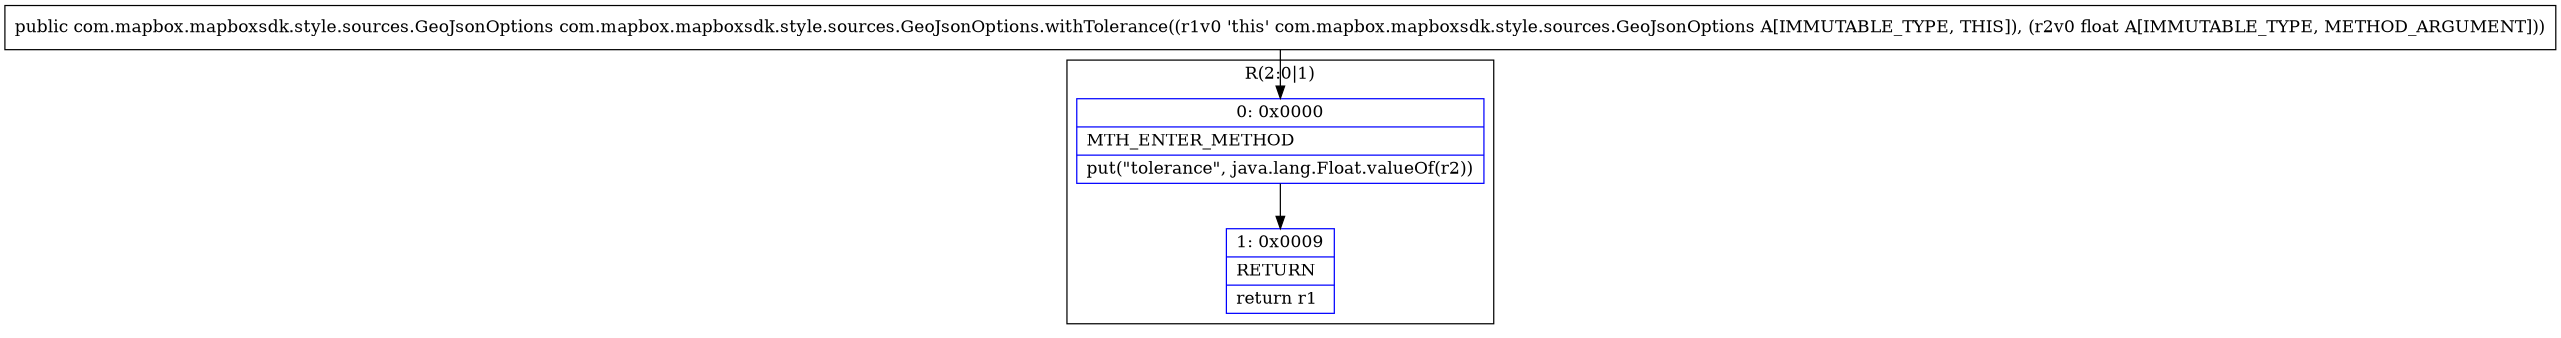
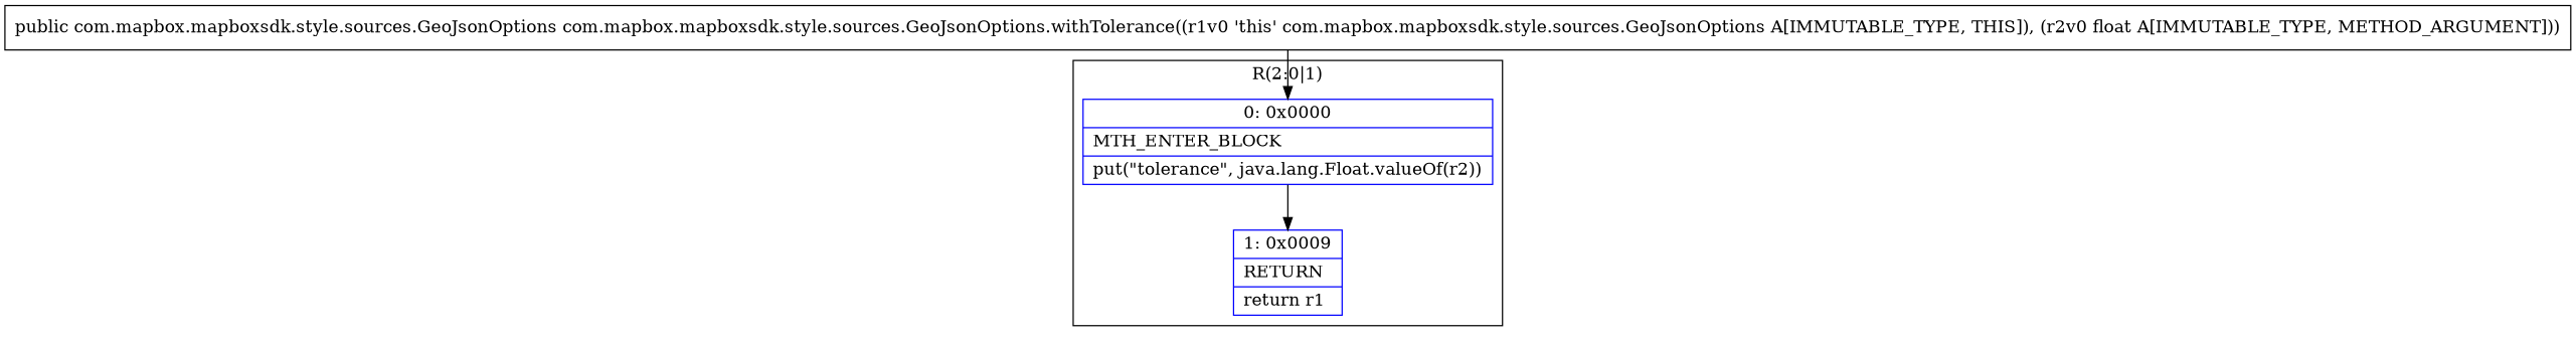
  digraph {
    node [color=blue shape=record]
-   n1 [label="{0\:\ 0x0000|MTH_ENTER_METHOD\l|put(\"tolerance\", java.lang.Float.valueOf(r2))\l}"]
+   n1 [label="{0\:\ 0x0000|MTH_ENTER_BLOCK\l|put(\"tolerance\", java.lang.Float.valueOf(r2))\l}"]
    n2 [label="{1\:\ 0x0009|RETURN\l|return r1\l}"]
    n3 [label="{public com.mapbox.mapboxsdk.style.sources.GeoJsonOptions com.mapbox.mapboxsdk.style.sources.GeoJsonOptions.withTolerance((r1v0 'this' com.mapbox.mapboxsdk.style.sources.GeoJsonOptions A[IMMUTABLE_TYPE, THIS]), (r2v0 float A[IMMUTABLE_TYPE, METHOD_ARGUMENT])) }" color=""]
    subgraph cluster_1 {
      label="R(2:0|1)"
      n1
      n2
    }
    n1 -> n2
    n3 -> n1
  }
